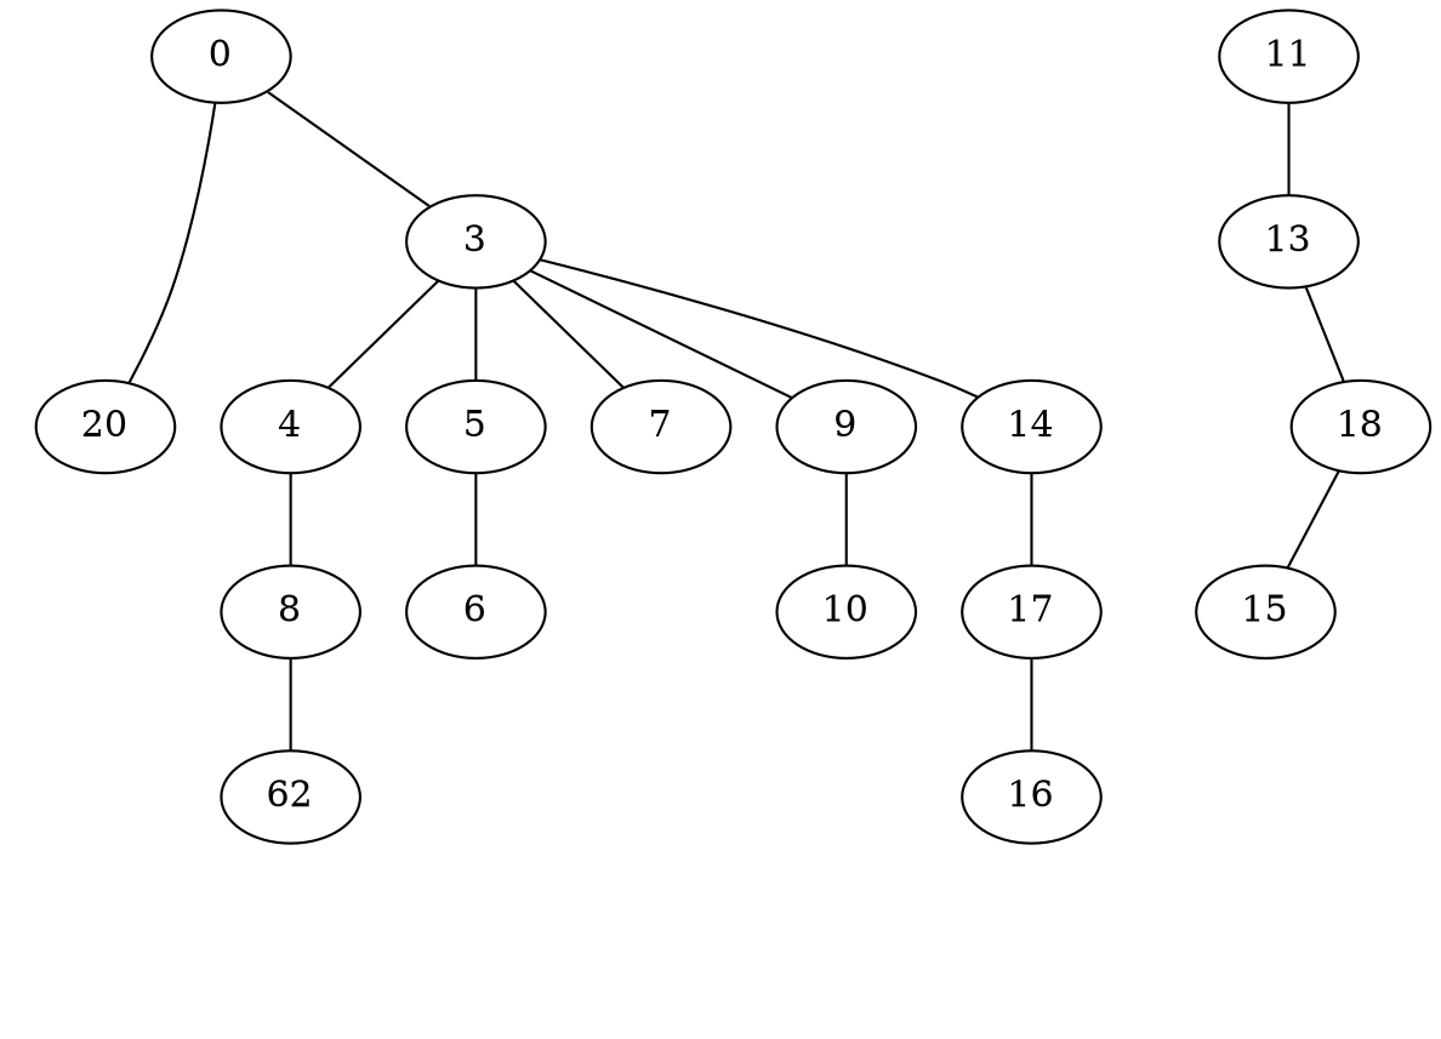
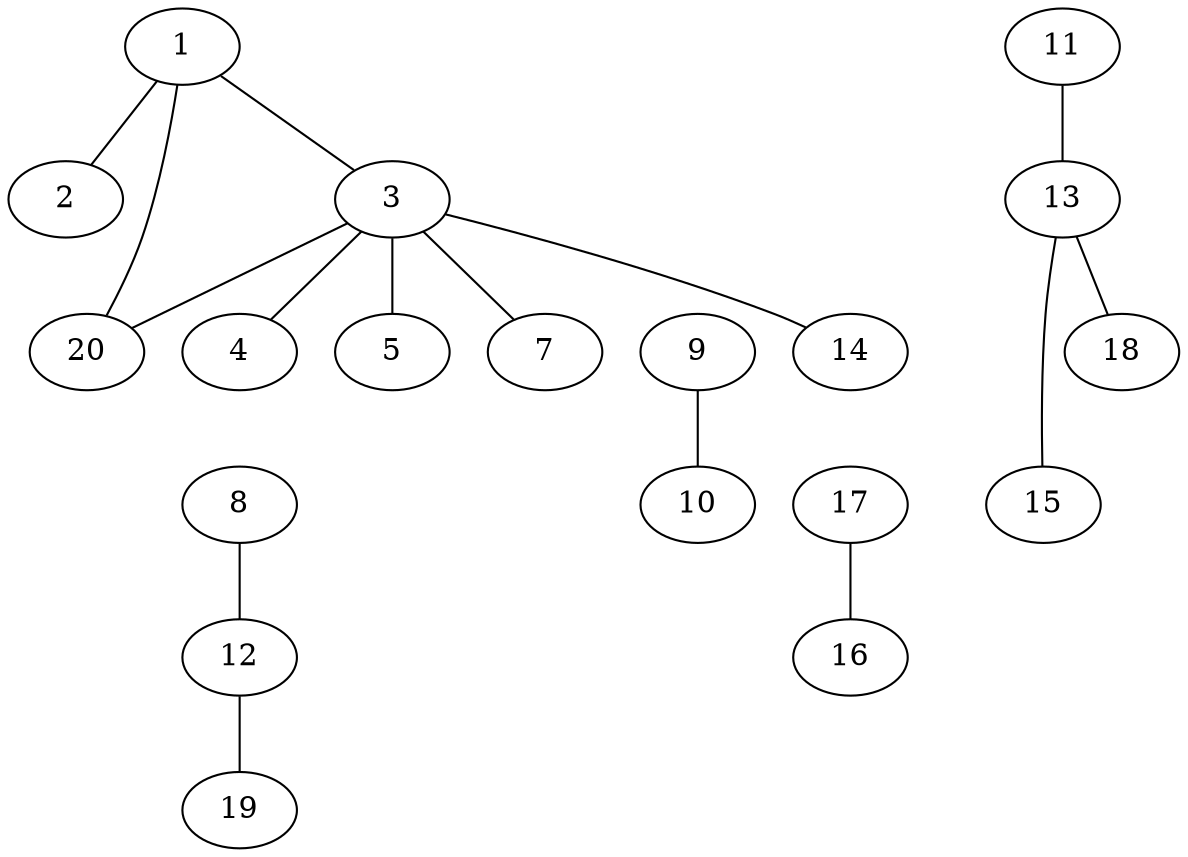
  graph {
-   1 [label=0]
+   1
+   2
    3
    20
    4
    5
    7
    9
    14
    8
-   6
    10
    17
-   12 [label=62]
+   12
    11
    13
    16
+   19
    15
    18
+   1 -- 2
    1 -- 3
    1 -- 20
    3 -- 4
    3 -- 5
    3 -- 7
-   3 -- 9
+   3 -- 20
    3 -- 14
-   4 -- 8
-   5 -- 6
    9 -- 10
-   14 -- 17
    8 -- 12
    17 -- 16
+   12 -- 19
    11 -- 13
-   18 -- 15
+   13 -- 15
    13 -- 18
  }
